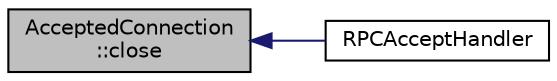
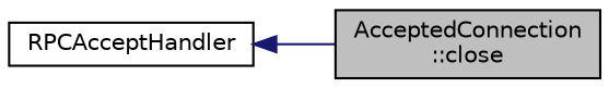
  digraph {
    rankdir=LR
    node [color=black fontname=Helvetica fontsize=10 shape=record style=filled]
    n1 [fillcolor=grey75 fontcolor=black height=0.2 label="AcceptedConnection\l::close" width=0.4]
    n2 [fillcolor=white height=0.2 label=RPCAcceptHandler width=0.4]
-   n1 -> n2 [color=midnightblue dir=back fontname=Helvetica fontsize=10 labelfontname=Helvetica labelfontsize=10 style=solid]
+   n2 -> n1 [color=midnightblue dir=back fontname=Helvetica fontsize=10 labelfontname=Helvetica labelfontsize=10 style=solid]
  }
